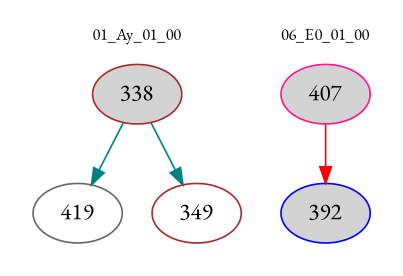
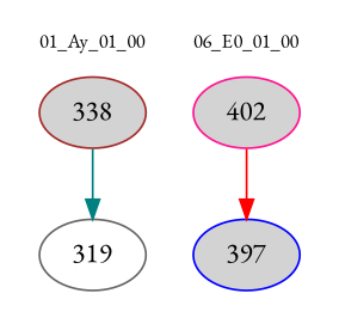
  digraph {
    fontname="EB Garamond"
    node [color=brown fillcolor=lightgrey fontname="EB Garamond" style=filled]
    edge [color=teal fontname="EB Garamond" style=solid]
    n1 [label=338]
-   n2 [color=gray40 fillcolor=white label=419]
-   n3 [fillcolor=white label=349]
-   n4 [color=deeppink label=407]
-   n5 [color=blue label=392]
+   n2 [color=gray40 fillcolor=white label=319]
+   n4 [color=deeppink label=402]
+   n5 [color=blue label=397]
    subgraph cluster_1 {
      color=white
      fontsize=10
      label="01_Ay_01_00"
      n1
      n2
-     n3
    }
    subgraph cluster_2 {
      color=white
      fontsize=10
      label="06_E0_01_00"
      n4
      n5
    }
    n1 -> n2
-   n1 -> n3
    n4 -> n5 [color=red]
  }
